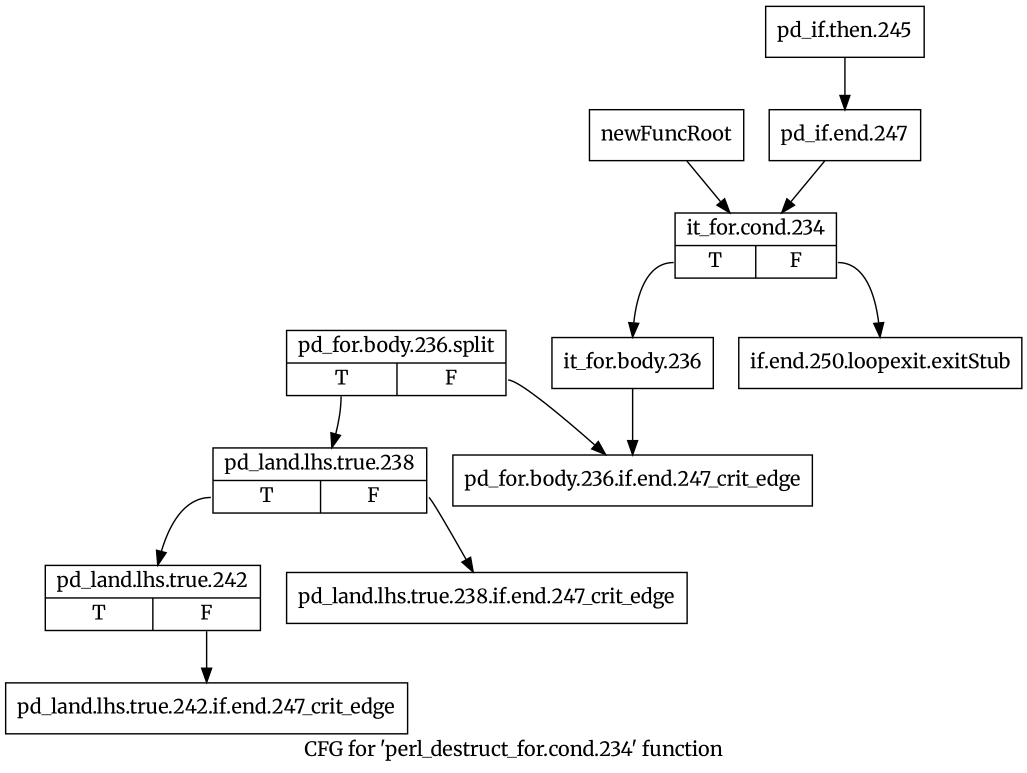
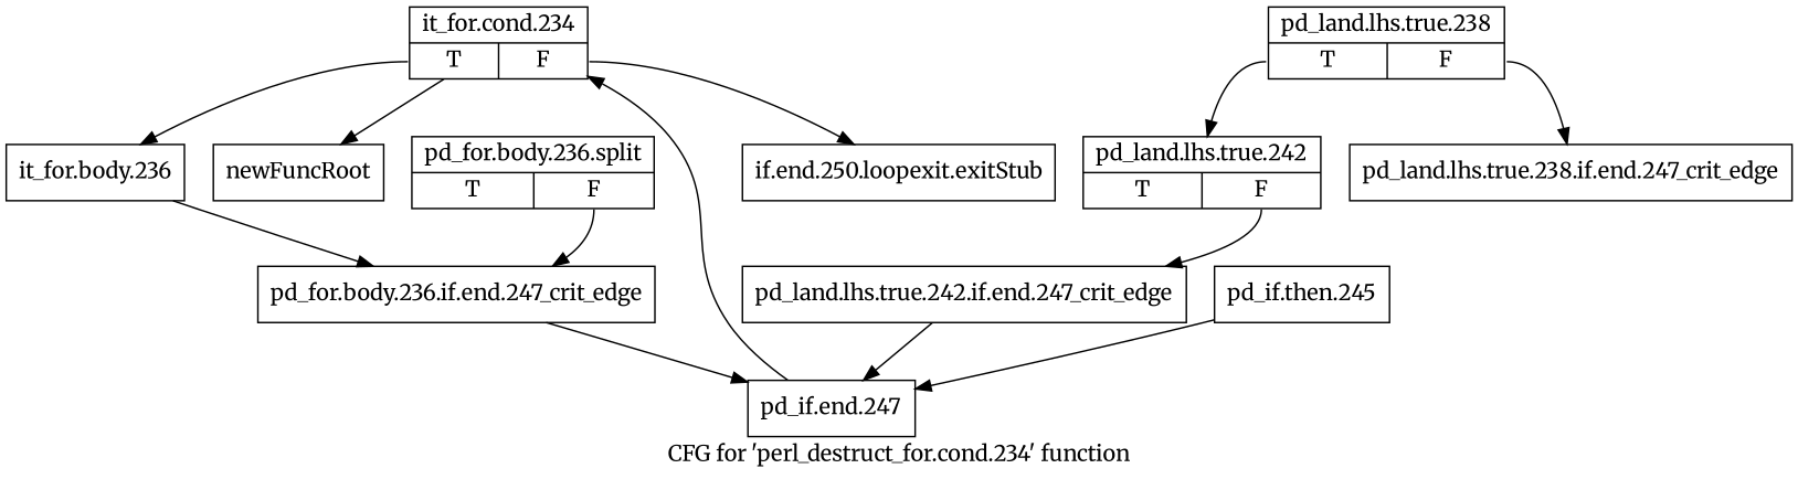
  digraph {
    fontname=Merriweather
    label="CFG for 'perl_destruct_for.cond.234' function"
    node [fontname=Merriweather shape=record]
    edge [fontname=Merriweather]
    n1 [label="{newFuncRoot}"]
    n2 [label="{it_for.cond.234|{<s0>T|<s1>F}}"]
    n3 [label="{if.end.250.loopexit.exitStub}"]
    n4 [label="{it_for.body.236}"]
    n5 [label="{pd_for.body.236.if.end.247_crit_edge}"]
    n6 [label="{pd_for.body.236.split|{<s0>T|<s1>F}}"]
    n7 [label="{pd_land.lhs.true.238|{<s0>T|<s1>F}}"]
    n8 [label="{pd_land.lhs.true.242|{<s0>T|<s1>F}}"]
    n9 [label="{pd_land.lhs.true.238.if.end.247_crit_edge}"]
    n10 [label="{pd_if.end.247}"]
    n11 [label="{pd_land.lhs.true.242.if.end.247_crit_edge}"]
    n12 [label="{pd_if.then.245}"]
-   n1 -> n2
+   n2 -> n1
    n2 -> n3 [tailport=s1]
    n2 -> n4 [tailport=s0]
    n4 -> n5
+   n5 -> n10
    n6 -> n5 [tailport=s1]
-   n6 -> n7 [tailport=s0]
    n7 -> n8 [tailport=s0]
    n7 -> n9 [tailport=s1]
    n8 -> n11 [tailport=s1]
    n10 -> n2
+   n11 -> n10
    n12 -> n10
  }
